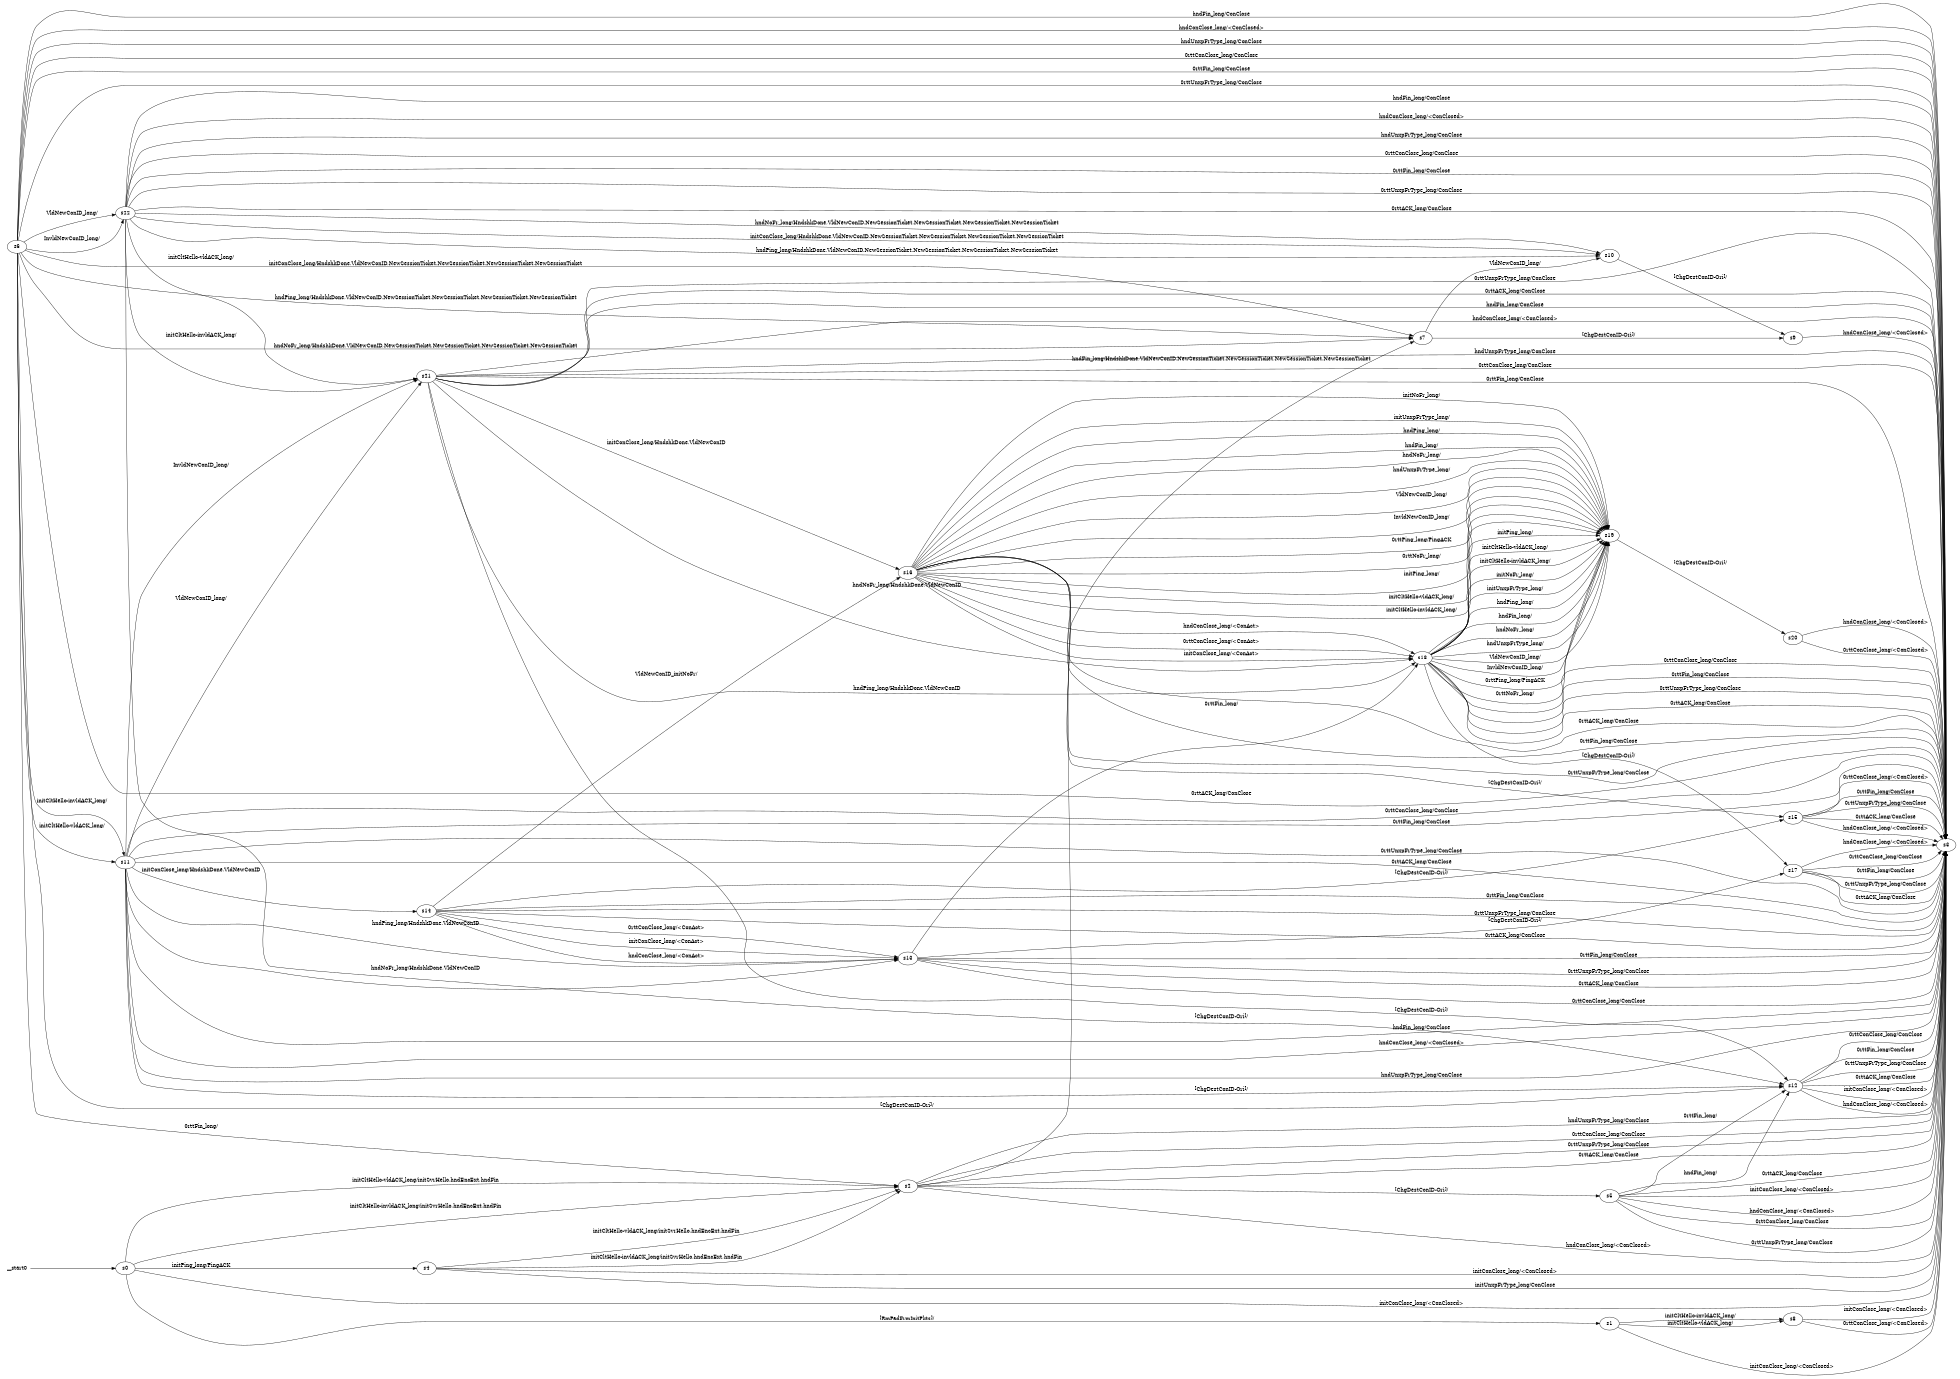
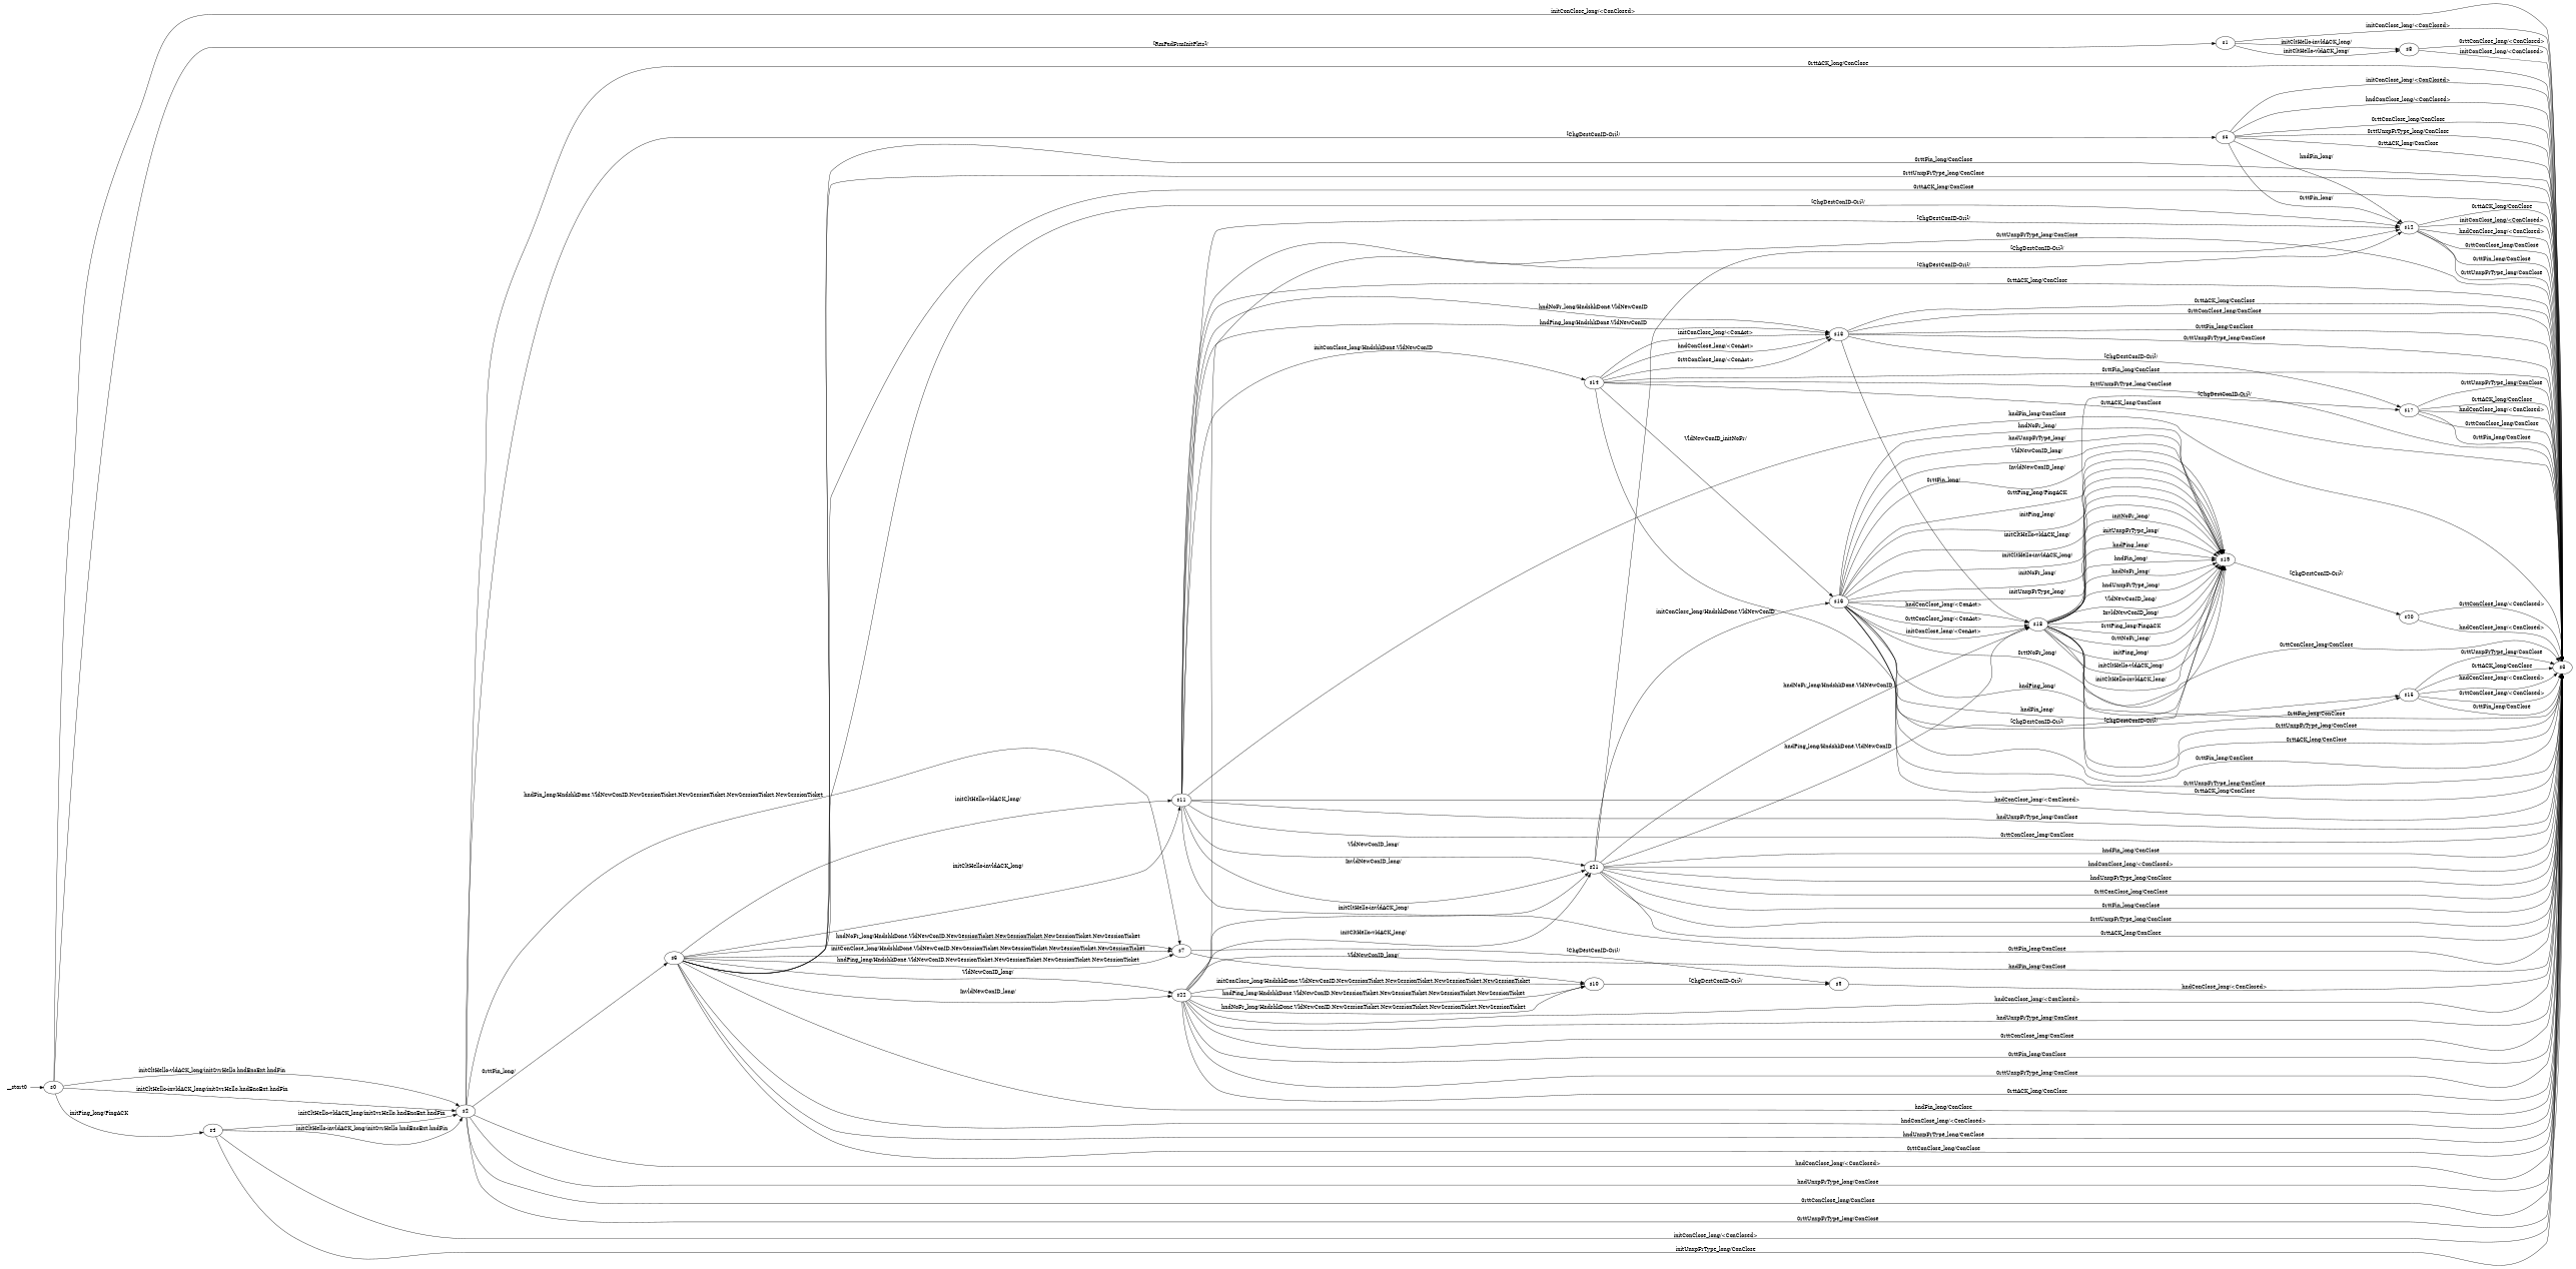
  digraph {
    rankdir=LR
    n1 [label=s0]
    n2 [label=s1]
    n3 [label=s2]
    n4 [label=s3]
    n5 [label=s4]
    n6 [label=s8]
    n7 [label=s5]
    n8 [label=s6]
    n9 [label=s7]
    n10 [label=s12]
    n11 [label=s11]
    n12 [label=s22]
    n13 [label=s9]
    n14 [label=s10]
    n15 [label=s13]
    n16 [label=s14]
    n17 [label=s21]
    n18 [label=s17]
    n19 [label=s18]
    n20 [label=s15]
    n21 [label=s16]
    n22 [label=s19]
    n23 [label=s20]
    __start0 [shape=none]
    n1 -> n2 [label="[RmPadFrmInitPkts]/ "]
    n1 -> n3 [label="initCltHello-vldACK_long/initSvrHello,hndEncExt,hndFin "]
    n1 -> n3 [label="initCltHello-invldACK_long/initSvrHello,hndEncExt,hndFin "]
    n1 -> n4 [label="initConClose_long/<ConClosed> "]
    n1 -> n5 [label="initPing_long/PingACK "]
    n2 -> n4 [label="initConClose_long/<ConClosed> "]
    n2 -> n6 [label="initCltHello-vldACK_long/ "]
    n2 -> n6 [label="initCltHello-invldACK_long/ "]
    n3 -> n4 [label="hndConClose_long/<ConClosed> "]
    n3 -> n4 [label="hndUnxpFrType_long/ConClose "]
    n3 -> n4 [label="0rttConClose_long/ConClose "]
    n3 -> n4 [label="0rttUnxpFrType_long/ConClose "]
    n3 -> n4 [label="0rttACK_long/ConClose "]
    n3 -> n7 [label="[ChgDestConID-Ori]/ "]
-   n8 -> n3 [label="0rttFin_long/ "]
+   n3 -> n8 [label="0rttFin_long/ "]
    n3 -> n9 [label="hndFin_long/HndshkDone,VldNewConID,NewSessionTicket,NewSessionTicket,NewSessionTicket,NewSessionTicket "]
    n5 -> n3 [label="initCltHello-vldACK_long/initSvrHello,hndEncExt,hndFin "]
    n5 -> n3 [label="initCltHello-invldACK_long/initSvrHello,hndEncExt,hndFin "]
    n5 -> n4 [label="initConClose_long/<ConClosed> "]
    n5 -> n4 [label="initUnxpFrType_long/ConClose "]
    n6 -> n4 [label="initConClose_long/<ConClosed> "]
    n6 -> n4 [label="0rttConClose_long/<ConClosed> "]
    n7 -> n4 [label="initConClose_long/<ConClosed> "]
    n7 -> n4 [label="hndConClose_long/<ConClosed> "]
    n7 -> n4 [label="0rttConClose_long/ConClose "]
    n7 -> n4 [label="0rttUnxpFrType_long/ConClose "]
    n7 -> n4 [label="0rttACK_long/ConClose "]
    n7 -> n10 [label="hndFin_long/ "]
    n7 -> n10 [label="0rttFin_long/ "]
    n8 -> n4 [label="hndFin_long/ConClose "]
    n8 -> n4 [label="hndConClose_long/<ConClosed> "]
    n8 -> n4 [label="hndUnxpFrType_long/ConClose "]
    n8 -> n4 [label="0rttConClose_long/ConClose "]
    n8 -> n4 [label="0rttFin_long/ConClose "]
    n8 -> n4 [label="0rttUnxpFrType_long/ConClose "]
    n8 -> n4 [label="0rttACK_long/ConClose "]
    n8 -> n9 [label="initConClose_long/HndshkDone,VldNewConID,NewSessionTicket,NewSessionTicket,NewSessionTicket,NewSessionTicket "]
    n8 -> n9 [label="hndPing_long/HndshkDone,VldNewConID,NewSessionTicket,NewSessionTicket,NewSessionTicket,NewSessionTicket "]
    n8 -> n9 [label="hndNoFr_long/HndshkDone,VldNewConID,NewSessionTicket,NewSessionTicket,NewSessionTicket,NewSessionTicket "]
    n8 -> n10 [label="[ChgDestConID-Ori]/ "]
    n8 -> n11 [label="initCltHello-vldACK_long/ "]
    n8 -> n11 [label="initCltHello-invldACK_long/ "]
    n8 -> n12 [label="VldNewConID_long/ "]
    n8 -> n12 [label="InvldNewConID_long/ "]
    n9 -> n13 [label="[ChgDestConID-Ori]/ "]
    n9 -> n14 [label="VldNewConID_long/ "]
    n10 -> n4 [label="initConClose_long/<ConClosed> "]
    n10 -> n4 [label="hndConClose_long/<ConClosed> "]
    n10 -> n4 [label="0rttConClose_long/ConClose "]
    n10 -> n4 [label="0rttFin_long/ConClose "]
    n10 -> n4 [label="0rttUnxpFrType_long/ConClose "]
    n10 -> n4 [label="0rttACK_long/ConClose "]
    n11 -> n4 [label="hndFin_long/ConClose "]
    n11 -> n4 [label="hndConClose_long/<ConClosed> "]
    n11 -> n4 [label="hndUnxpFrType_long/ConClose "]
    n11 -> n4 [label="0rttConClose_long/ConClose "]
    n11 -> n4 [label="0rttFin_long/ConClose "]
    n11 -> n4 [label="0rttUnxpFrType_long/ConClose "]
    n11 -> n4 [label="0rttACK_long/ConClose "]
    n11 -> n10 [label="[ChgDestConID-Ori]/ "]
    n11 -> n15 [label="hndPing_long/HndshkDone,VldNewConID "]
    n11 -> n15 [label="hndNoFr_long/HndshkDone,VldNewConID "]
    n11 -> n16 [label="initConClose_long/HndshkDone,VldNewConID "]
    n11 -> n17 [label="VldNewConID_long/ "]
    n11 -> n17 [label="InvldNewConID_long/ "]
    n12 -> n4 [label="hndFin_long/ConClose "]
    n12 -> n4 [label="hndConClose_long/<ConClosed> "]
    n12 -> n4 [label="hndUnxpFrType_long/ConClose "]
    n12 -> n4 [label="0rttConClose_long/ConClose "]
    n12 -> n4 [label="0rttFin_long/ConClose "]
    n12 -> n4 [label="0rttUnxpFrType_long/ConClose "]
    n12 -> n4 [label="0rttACK_long/ConClose "]
    n12 -> n10 [label="[ChgDestConID-Ori]/ "]
    n12 -> n14 [label="initConClose_long/HndshkDone,VldNewConID,NewSessionTicket,NewSessionTicket,NewSessionTicket,NewSessionTicket "]
    n12 -> n14 [label="hndPing_long/HndshkDone,VldNewConID,NewSessionTicket,NewSessionTicket,NewSessionTicket,NewSessionTicket "]
    n12 -> n14 [label="hndNoFr_long/HndshkDone,VldNewConID,NewSessionTicket,NewSessionTicket,NewSessionTicket,NewSessionTicket "]
    n12 -> n17 [label="initCltHello-vldACK_long/ "]
    n12 -> n17 [label="initCltHello-invldACK_long/ "]
    n13 -> n4 [label="hndConClose_long/<ConClosed> "]
    n14 -> n13 [label="[ChgDestConID-Ori]/ "]
    n15 -> n4 [label="0rttConClose_long/ConClose "]
    n15 -> n4 [label="0rttFin_long/ConClose "]
    n15 -> n4 [label="0rttUnxpFrType_long/ConClose "]
    n15 -> n4 [label="0rttACK_long/ConClose "]
    n15 -> n18 [label="[ChgDestConID-Ori]/ "]
    n15 -> n19 [label="0rttFin_long/ "]
    n16 -> n4 [label="0rttFin_long/ConClose "]
    n16 -> n4 [label="0rttUnxpFrType_long/ConClose "]
    n16 -> n4 [label="0rttACK_long/ConClose "]
    n16 -> n15 [label="initConClose_long/<ConAct> "]
    n16 -> n15 [label="hndConClose_long/<ConAct> "]
    n16 -> n15 [label="0rttConClose_long/<ConAct> "]
    n16 -> n20 [label="[ChgDestConID-Ori]/ "]
    n16 -> n21 [label="VldNewConID_initNoFr/ "]
    n17 -> n4 [label="hndFin_long/ConClose "]
    n17 -> n4 [label="hndConClose_long/<ConClosed> "]
    n17 -> n4 [label="hndUnxpFrType_long/ConClose "]
    n17 -> n4 [label="0rttConClose_long/ConClose "]
    n17 -> n4 [label="0rttFin_long/ConClose "]
    n17 -> n4 [label="0rttUnxpFrType_long/ConClose "]
    n17 -> n4 [label="0rttACK_long/ConClose "]
    n17 -> n10 [label="[ChgDestConID-Ori]/ "]
    n17 -> n19 [label="hndPing_long/HndshkDone,VldNewConID "]
    n17 -> n19 [label="hndNoFr_long/HndshkDone,VldNewConID "]
    n17 -> n21 [label="initConClose_long/HndshkDone,VldNewConID "]
    n18 -> n4 [label="hndConClose_long/<ConClosed> "]
    n18 -> n4 [label="0rttConClose_long/ConClose "]
    n18 -> n4 [label="0rttFin_long/ConClose "]
    n18 -> n4 [label="0rttUnxpFrType_long/ConClose "]
    n18 -> n4 [label="0rttACK_long/ConClose "]
    n19 -> n4 [label="0rttConClose_long/ConClose "]
    n19 -> n4 [label="0rttFin_long/ConClose "]
    n19 -> n4 [label="0rttUnxpFrType_long/ConClose "]
    n19 -> n4 [label="0rttACK_long/ConClose "]
    n19 -> n18 [label="[ChgDestConID-Ori]/ "]
    n19 -> n22 [label="initPing_long/ "]
    n19 -> n22 [label="initCltHello-vldACK_long/ "]
    n19 -> n22 [label="initCltHello-invldACK_long/ "]
    n19 -> n22 [label="initNoFr_long/ "]
    n19 -> n22 [label="initUnxpFrType_long/ "]
    n19 -> n22 [label="hndPing_long/ "]
    n19 -> n22 [label="hndFin_long/ "]
    n19 -> n22 [label="hndNoFr_long/ "]
    n19 -> n22 [label="hndUnxpFrType_long/ "]
    n19 -> n22 [label="VldNewConID_long/ "]
    n19 -> n22 [label="InvldNewConID_long/ "]
    n19 -> n22 [label="0rttPing_long/PingACK "]
    n19 -> n22 [label="0rttNoFr_long/ "]
    n20 -> n4 [label="hndConClose_long/<ConClosed> "]
    n20 -> n4 [label="0rttConClose_long/<ConClosed> "]
    n20 -> n4 [label="0rttFin_long/ConClose "]
    n20 -> n4 [label="0rttUnxpFrType_long/ConClose "]
    n20 -> n4 [label="0rttACK_long/ConClose "]
    n21 -> n4 [label="0rttFin_long/ConClose "]
    n21 -> n4 [label="0rttUnxpFrType_long/ConClose "]
    n21 -> n4 [label="0rttACK_long/ConClose "]
    n21 -> n19 [label="initConClose_long/<ConAct> "]
    n21 -> n19 [label="hndConClose_long/<ConAct> "]
    n21 -> n19 [label="0rttConClose_long/<ConAct> "]
    n21 -> n20 [label="[ChgDestConID-Ori]/ "]
    n21 -> n22 [label="initPing_long/ "]
    n21 -> n22 [label="initCltHello-vldACK_long/ "]
    n21 -> n22 [label="initCltHello-invldACK_long/ "]
    n21 -> n22 [label="initNoFr_long/ "]
    n21 -> n22 [label="initUnxpFrType_long/ "]
    n21 -> n22 [label="hndPing_long/ "]
    n21 -> n22 [label="hndFin_long/ "]
    n21 -> n22 [label="hndNoFr_long/ "]
    n21 -> n22 [label="hndUnxpFrType_long/ "]
    n21 -> n22 [label="VldNewConID_long/ "]
    n21 -> n22 [label="InvldNewConID_long/ "]
    n21 -> n22 [label="0rttPing_long/PingACK "]
    n21 -> n22 [label="0rttNoFr_long/ "]
    n22 -> n23 [label="[ChgDestConID-Ori]/ "]
    n23 -> n4 [label="hndConClose_long/<ConClosed> "]
    n23 -> n4 [label="0rttConClose_long/<ConClosed> "]
    __start0 -> n1
  }
